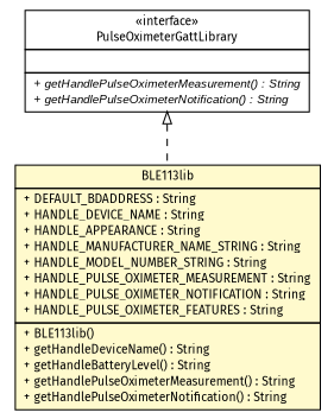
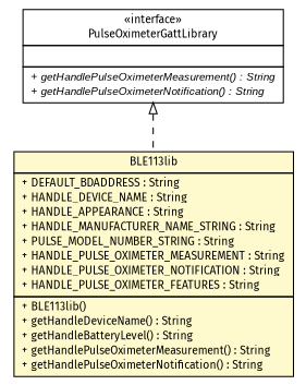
  digraph {
    nodesep=0.25
    ranksep=0.5
    fontname="Fira Sans"
    node [fontcolor=black fontname="Fira Sans" fontsize=10.0 shape=plaintext]
-   n1 [label=<<table title="de.fhg.fit.biomos.sensorplatform.gatt.BLE113lib" border="0" cellborder="1" cellspacing="0" cellpadding="2" port="p" bgcolor="lemonChiffon" href="./BLE113lib.html"> 		<tr><td><table border="0" cellspacing="0" cellpadding="1"> <tr><td align="center" balign="center"> BLE113lib </td></tr> 		</table></td></tr> 		<tr><td><table border="0" cellspacing="0" cellpadding="1"> <tr><td align="left" balign="left"> + DEFAULT_BDADDRESS : String </td></tr> <tr><td align="left" balign="left"> + HANDLE_DEVICE_NAME : String </td></tr> <tr><td align="left" balign="left"> + HANDLE_APPEARANCE : String </td></tr> <tr><td align="left" balign="left"> + HANDLE_MANUFACTURER_NAME_STRING : String </td></tr> <tr><td align="left" balign="left"> + HANDLE_MODEL_NUMBER_STRING : String </td></tr> <tr><td align="left" balign="left"> + HANDLE_PULSE_OXIMETER_MEASUREMENT : String </td></tr> <tr><td align="left" balign="left"> + HANDLE_PULSE_OXIMETER_NOTIFICATION : String </td></tr> <tr><td align="left" balign="left"> + HANDLE_PULSE_OXIMETER_FEATURES : String </td></tr> 		</table></td></tr> 		<tr><td><table border="0" cellspacing="0" cellpadding="1"> <tr><td align="left" balign="left"> + BLE113lib() </td></tr> <tr><td align="left" balign="left"> + getHandleDeviceName() : String </td></tr> <tr><td align="left" balign="left"> + getHandleBatteryLevel() : String </td></tr> <tr><td align="left" balign="left"> + getHandlePulseOximeterMeasurement() : String </td></tr> <tr><td align="left" balign="left"> + getHandlePulseOximeterNotification() : String </td></tr> 		</table></td></tr> 		</table>>]
+   n1 [label=<<table title="de.fhg.fit.biomos.sensorplatform.gatt.BLE113lib" border="0" cellborder="1" cellspacing="0" cellpadding="2" port="p" bgcolor="lemonChiffon" href="./BLE113lib.html"> 		<tr><td><table border="0" cellspacing="0" cellpadding="1"> <tr><td align="center" balign="center"> BLE113lib </td></tr> 		</table></td></tr> 		<tr><td><table border="0" cellspacing="0" cellpadding="1"> <tr><td align="left" balign="left"> + DEFAULT_BDADDRESS : String </td></tr> <tr><td align="left" balign="left"> + HANDLE_DEVICE_NAME : String </td></tr> <tr><td align="left" balign="left"> + HANDLE_APPEARANCE : String </td></tr> <tr><td align="left" balign="left"> + HANDLE_MANUFACTURER_NAME_STRING : String </td></tr> <tr><td align="left" balign="left"> + PULSE_MODEL_NUMBER_STRING : String </td></tr> <tr><td align="left" balign="left"> + HANDLE_PULSE_OXIMETER_MEASUREMENT : String </td></tr> <tr><td align="left" balign="left"> + HANDLE_PULSE_OXIMETER_NOTIFICATION : String </td></tr> <tr><td align="left" balign="left"> + HANDLE_PULSE_OXIMETER_FEATURES : String </td></tr> 		</table></td></tr> 		<tr><td><table border="0" cellspacing="0" cellpadding="1"> <tr><td align="left" balign="left"> + BLE113lib() </td></tr> <tr><td align="left" balign="left"> + getHandleDeviceName() : String </td></tr> <tr><td align="left" balign="left"> + getHandleBatteryLevel() : String </td></tr> <tr><td align="left" balign="left"> + getHandlePulseOximeterMeasurement() : String </td></tr> <tr><td align="left" balign="left"> + getHandlePulseOximeterNotification() : String </td></tr> 		</table></td></tr> 		</table>>]
    n2 [label=<<table title="de.fhg.fit.biomos.sensorplatform.gatt.PulseOximeterGattLibrary" border="0" cellborder="1" cellspacing="0" cellpadding="2" port="p" href="http://java.sun.com/j2se/1.4.2/docs/api/de/fhg/fit/biomos/sensorplatform/gatt/PulseOximeterGattLibrary.html"> 		<tr><td><table border="0" cellspacing="0" cellpadding="1"> <tr><td align="center" balign="center"> &#171;interface&#187; </td></tr> <tr><td align="center" balign="center"> PulseOximeterGattLibrary </td></tr> 		</table></td></tr> 		<tr><td><table border="0" cellspacing="0" cellpadding="1"> <tr><td align="left" balign="left">  </td></tr> 		</table></td></tr> 		<tr><td><table border="0" cellspacing="0" cellpadding="1"> <tr><td align="left" balign="left"><font face="arial italic" point-size="10.0"> + getHandlePulseOximeterMeasurement() : String </font></td></tr> <tr><td align="left" balign="left"><font face="arial italic" point-size="10.0"> + getHandlePulseOximeterNotification() : String </font></td></tr> 		</table></td></tr> 		</table>>]
    n2 -> n1 [arrowtail=empty dir=back fontname="Fira Sans" fontsize=10 headport=p labelfontname=arial labelfontsize=10 style=dashed tailport=p color=black]
  }
